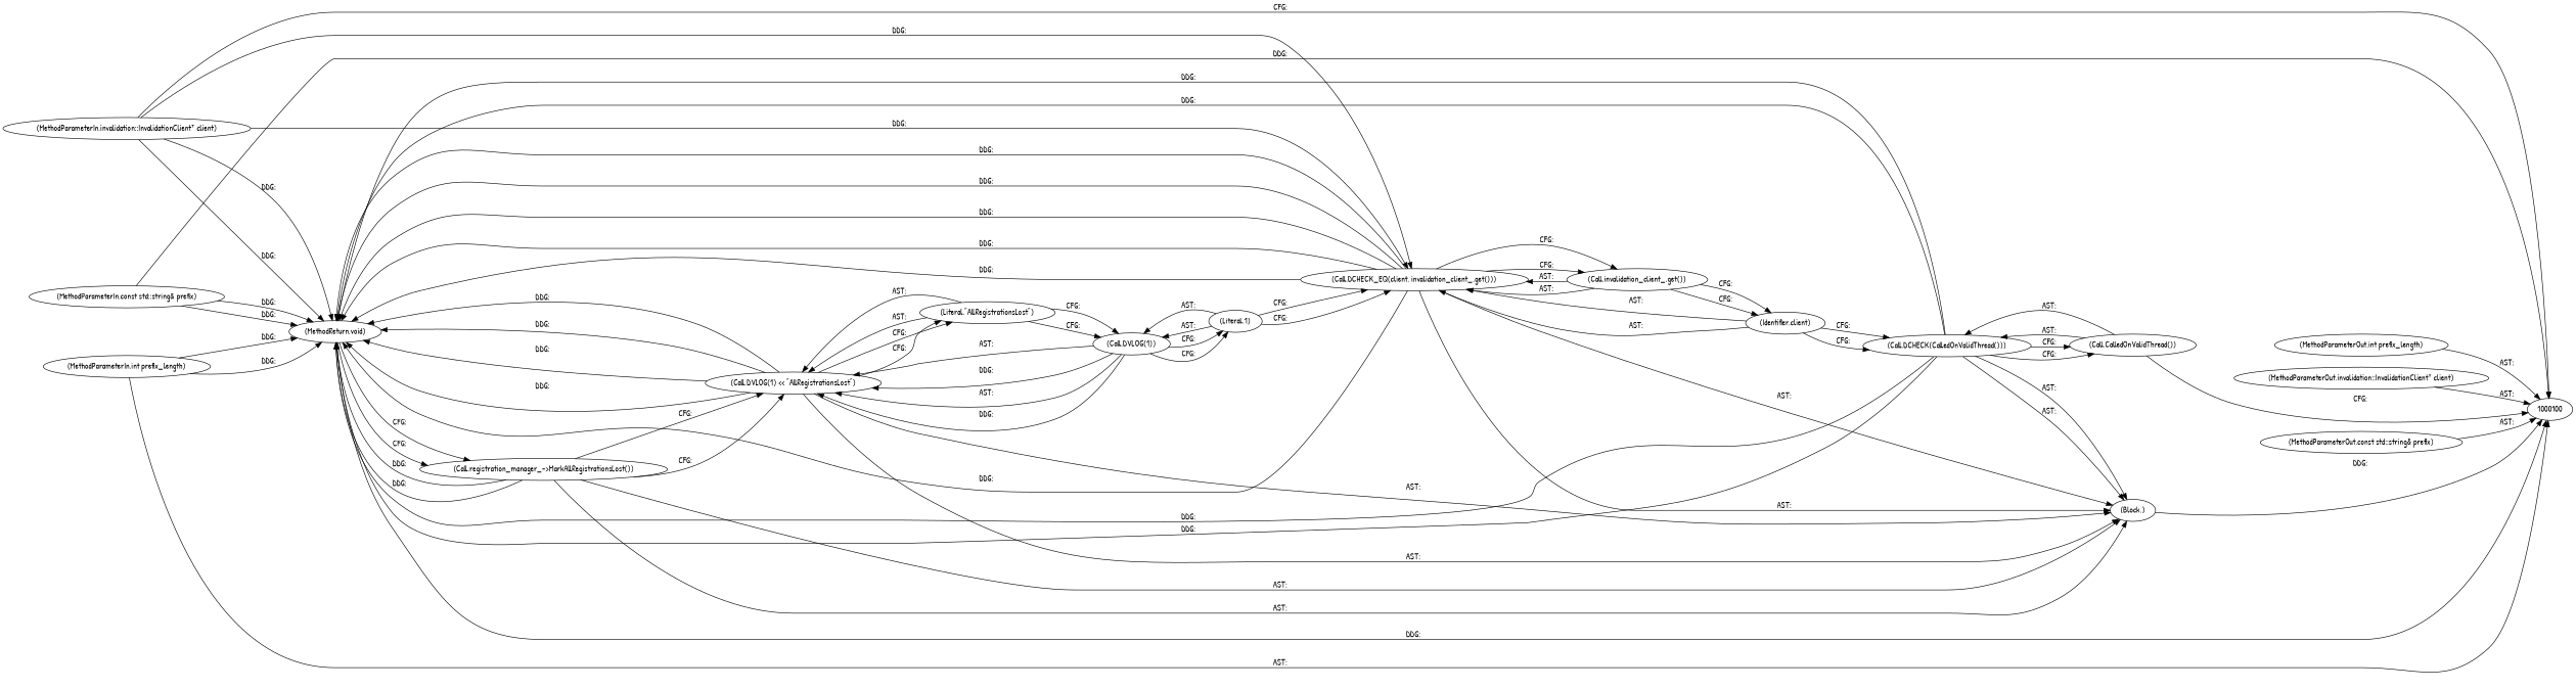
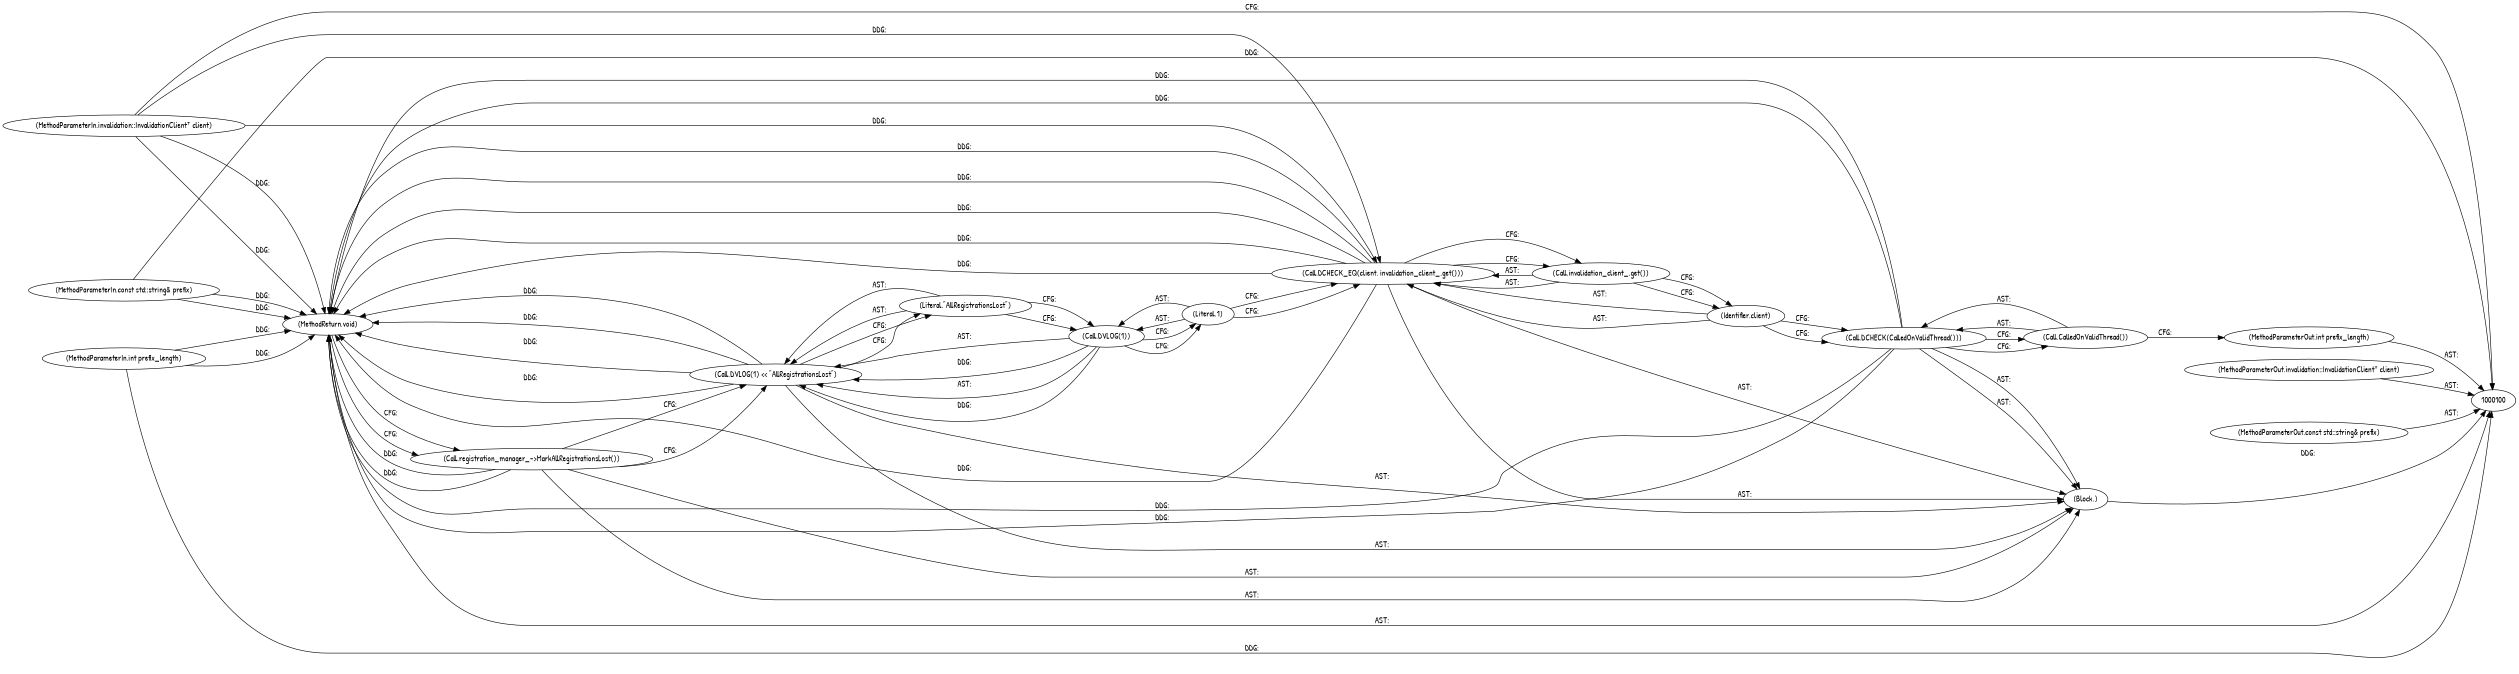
  digraph {
    fontname="Patrick Hand"
    rankdir=LR
    node [fontname="Patrick Hand"]
    edge [fontname="Patrick Hand"]
    n1 [label="(MethodReturn,void)"]
    n2 [label="(Call,registration_manager_->MarkAllRegistrationsLost())"]
    1000100
    n4 [label="(Block,)"]
    n5 [label="(Call,DVLOG(1) << \"AllRegistrationsLost\")"]
    n6 [label="(MethodParameterIn,invalidation::InvalidationClient* client)"]
    n7 [label="(Call,DCHECK_EQ(client, invalidation_client_.get()))"]
    n8 [label="(Call,invalidation_client_.get())"]
    n9 [label="(MethodParameterOut,invalidation::InvalidationClient* client)"]
    n10 [label="(MethodParameterIn,const std::string& prefix)"]
    n11 [label="(MethodParameterOut,const std::string& prefix)"]
    n12 [label="(MethodParameterIn,int prefix_length)"]
    n13 [label="(MethodParameterOut,int prefix_length)"]
    n14 [label="(Call,CalledOnValidThread())"]
    n15 [label="(Call,DCHECK(CalledOnValidThread()))"]
    n16 [label="(Identifier,client)"]
    n17 [label="(Literal,\"AllRegistrationsLost\")"]
    n18 [label="(Call,DVLOG(1))"]
    n19 [label="(Literal,1)"]
    n1 -> n2 [label="CFG: "]
    n1 -> n2 [label="CFG: "]
-   n1 -> 1000100 [label="DDG: "]
+   n1 -> 1000100 [label="AST: "]
    n2 -> n1 [label="DDG: "]
    n2 -> n1 [label="DDG: "]
    n2 -> n4 [label="AST: "]
    n2 -> n4 [label="AST: "]
    n2 -> n5 [label="CFG: "]
    n2 -> n5 [label="CFG: "]
    n4 -> 1000100 [label="DDG: "]
    n5 -> n1 [label="DDG: "]
    n5 -> n1 [label="DDG: "]
    n5 -> n1 [label="DDG: "]
    n5 -> n1 [label="DDG: "]
    n5 -> n4 [label="AST: "]
    n5 -> n4 [label="AST: "]
    n5 -> n17 [label="CFG: "]
    n5 -> n17 [label="CFG: "]
    n6 -> n1 [label="DDG: "]
    n6 -> n1 [label="DDG: "]
    n6 -> 1000100 [label="CFG: "]
    n6 -> n7 [label="DDG: "]
    n6 -> n7 [label="DDG: "]
    n7 -> n1 [label="DDG: "]
    n7 -> n1 [label="DDG: "]
    n7 -> n1 [label="DDG: "]
    n7 -> n1 [label="DDG: "]
    n7 -> n1 [label="DDG: "]
    n7 -> n1 [label="DDG: "]
    n7 -> n4 [label="AST: "]
    n7 -> n4 [label="AST: "]
    n7 -> n8 [label="CFG: "]
    n7 -> n8 [label="CFG: "]
    n8 -> n7 [label="AST: "]
    n8 -> n7 [label="AST: "]
    n8 -> n16 [label="CFG: "]
    n8 -> n16 [label="CFG: "]
    n9 -> 1000100 [label="AST: "]
    n10 -> n1 [label="DDG: "]
    n10 -> n1 [label="DDG: "]
    n10 -> 1000100 [label="DDG: "]
    n11 -> 1000100 [label="AST: "]
    n12 -> n1 [label="DDG: "]
    n12 -> n1 [label="DDG: "]
-   n12 -> 1000100 [label="AST: "]
+   n12 -> 1000100 [label="DDG: "]
    n13 -> 1000100 [label="AST: "]
-   n14 -> 1000100 [label="CFG: "]
+   n14 -> n13 [label="CFG: "]
    n14 -> n15 [label="AST: "]
    n14 -> n15 [label="AST: "]
    n15 -> n1 [label="DDG: "]
    n15 -> n1 [label="DDG: "]
    n15 -> n1 [label="DDG: "]
    n15 -> n1 [label="DDG: "]
    n15 -> n4 [label="AST: "]
    n15 -> n4 [label="AST: "]
    n15 -> n14 [label="CFG: "]
    n15 -> n14 [label="CFG: "]
    n16 -> n7 [label="AST: "]
    n16 -> n7 [label="AST: "]
    n16 -> n15 [label="CFG: "]
    n16 -> n15 [label="CFG: "]
    n17 -> n5 [label="AST: "]
    n17 -> n5 [label="AST: "]
    n17 -> n18 [label="CFG: "]
    n17 -> n18 [label="CFG: "]
    n18 -> n5 [label="AST: "]
    n18 -> n5 [label="DDG: "]
    n18 -> n5 [label="AST: "]
    n18 -> n5 [label="DDG: "]
    n18 -> n19 [label="CFG: "]
    n18 -> n19 [label="CFG: "]
    n19 -> n7 [label="CFG: "]
    n19 -> n7 [label="CFG: "]
    n19 -> n18 [label="AST: "]
    n19 -> n18 [label="AST: "]
  }
